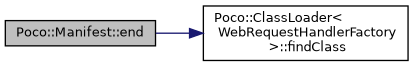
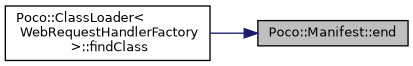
  digraph {
    rankdir=RL
    node [color=black fontname=Helvetica fontsize=10 shape=record style=filled]
    n1 [fillcolor=grey75 fontcolor=black height=0.2 label="Poco::Manifest::end" width=0.4]
    n2 [fillcolor=white height=0.2 label="Poco::ClassLoader\<\l WebRequestHandlerFactory\l \>::findClass" width=0.4]
-   n2 -> n1 [color=midnightblue dir=back fontname=Helvetica fontsize=10 labelfontname=Helvetica labelfontsize=10 style=solid]
+   n1 -> n2 [color=midnightblue dir=back fontname=Helvetica fontsize=10 labelfontname=Helvetica labelfontsize=10 style=solid]
  }
